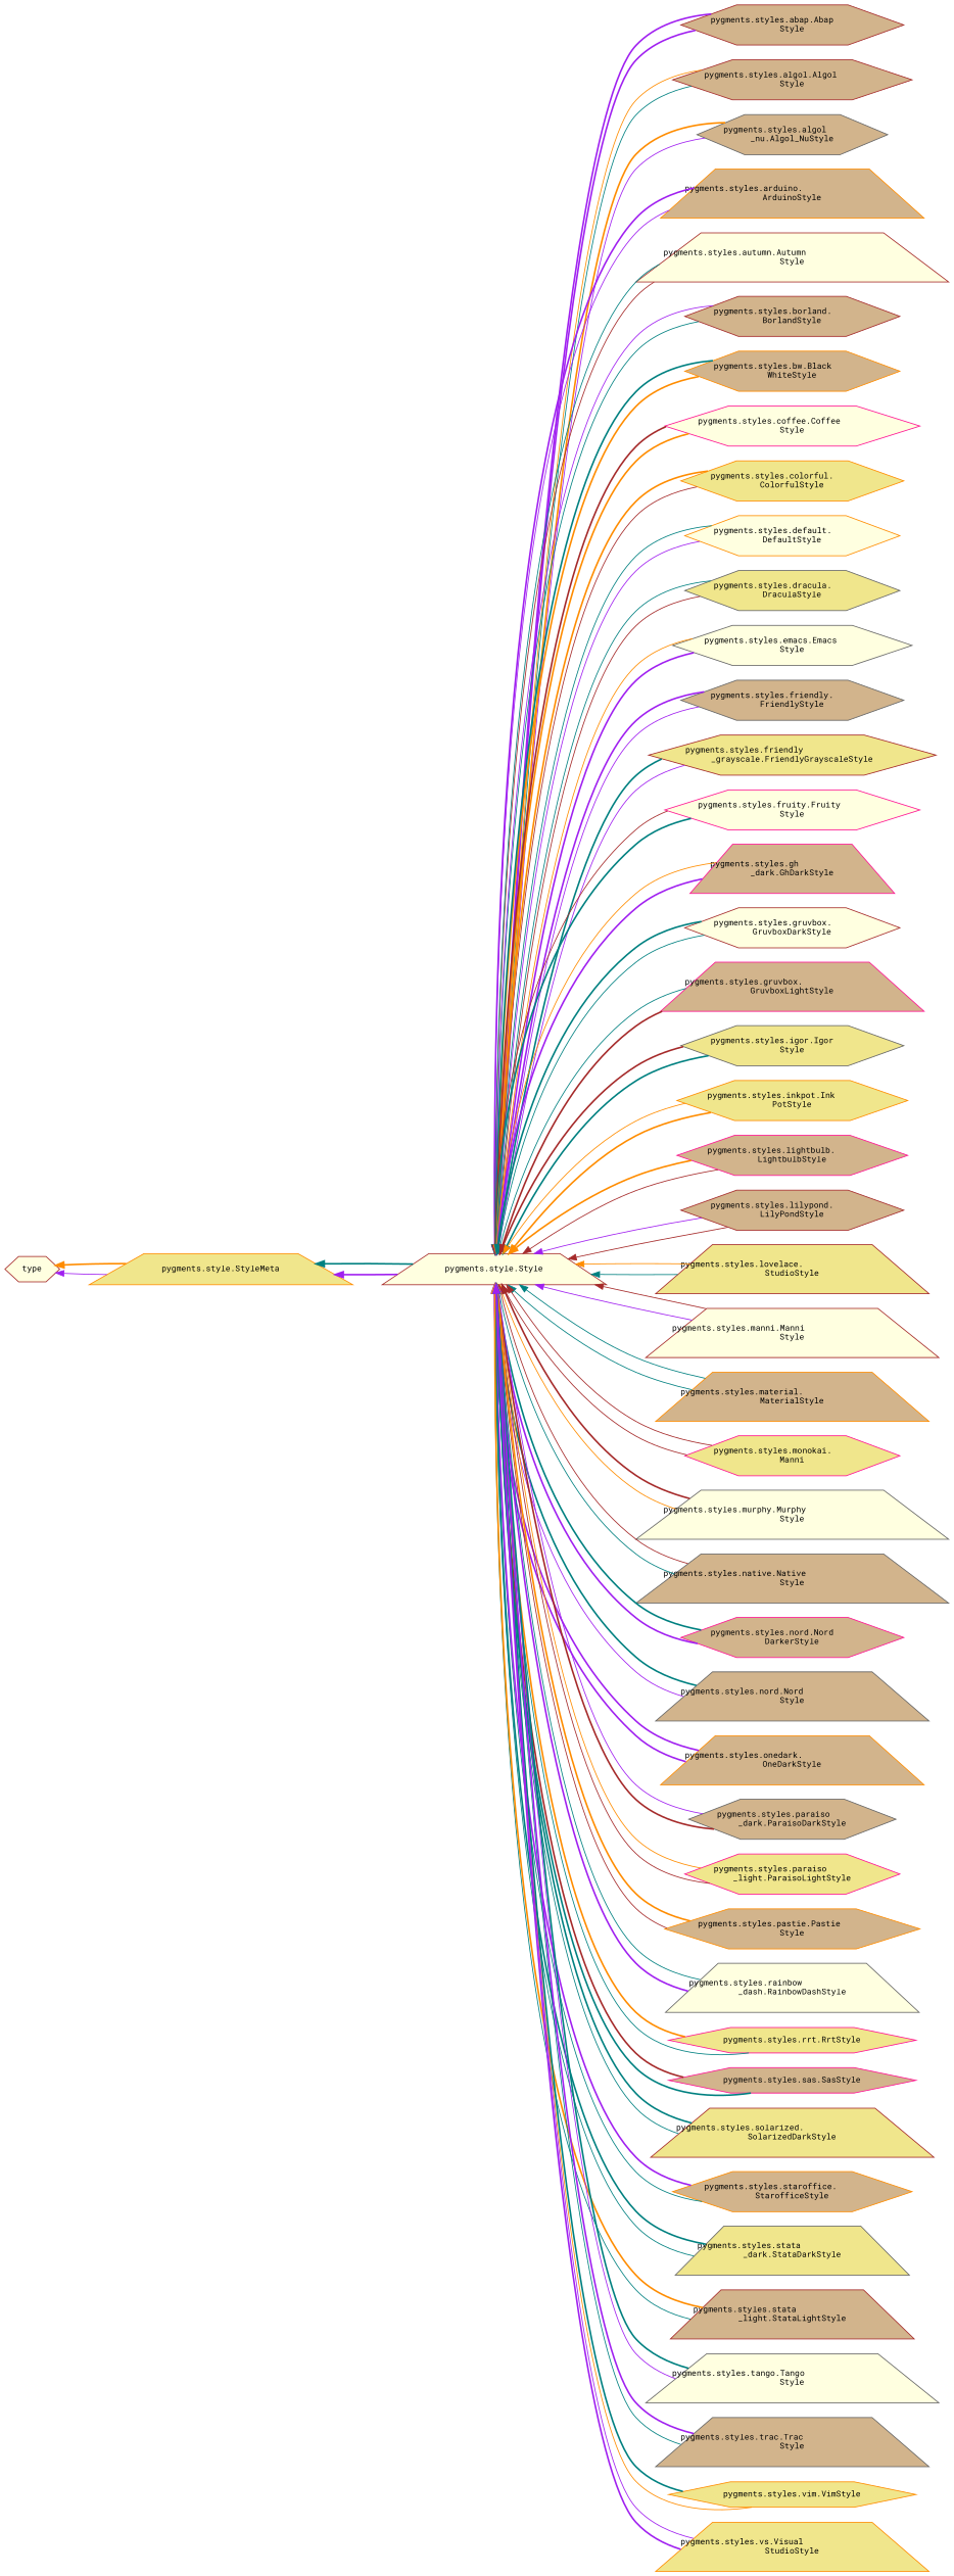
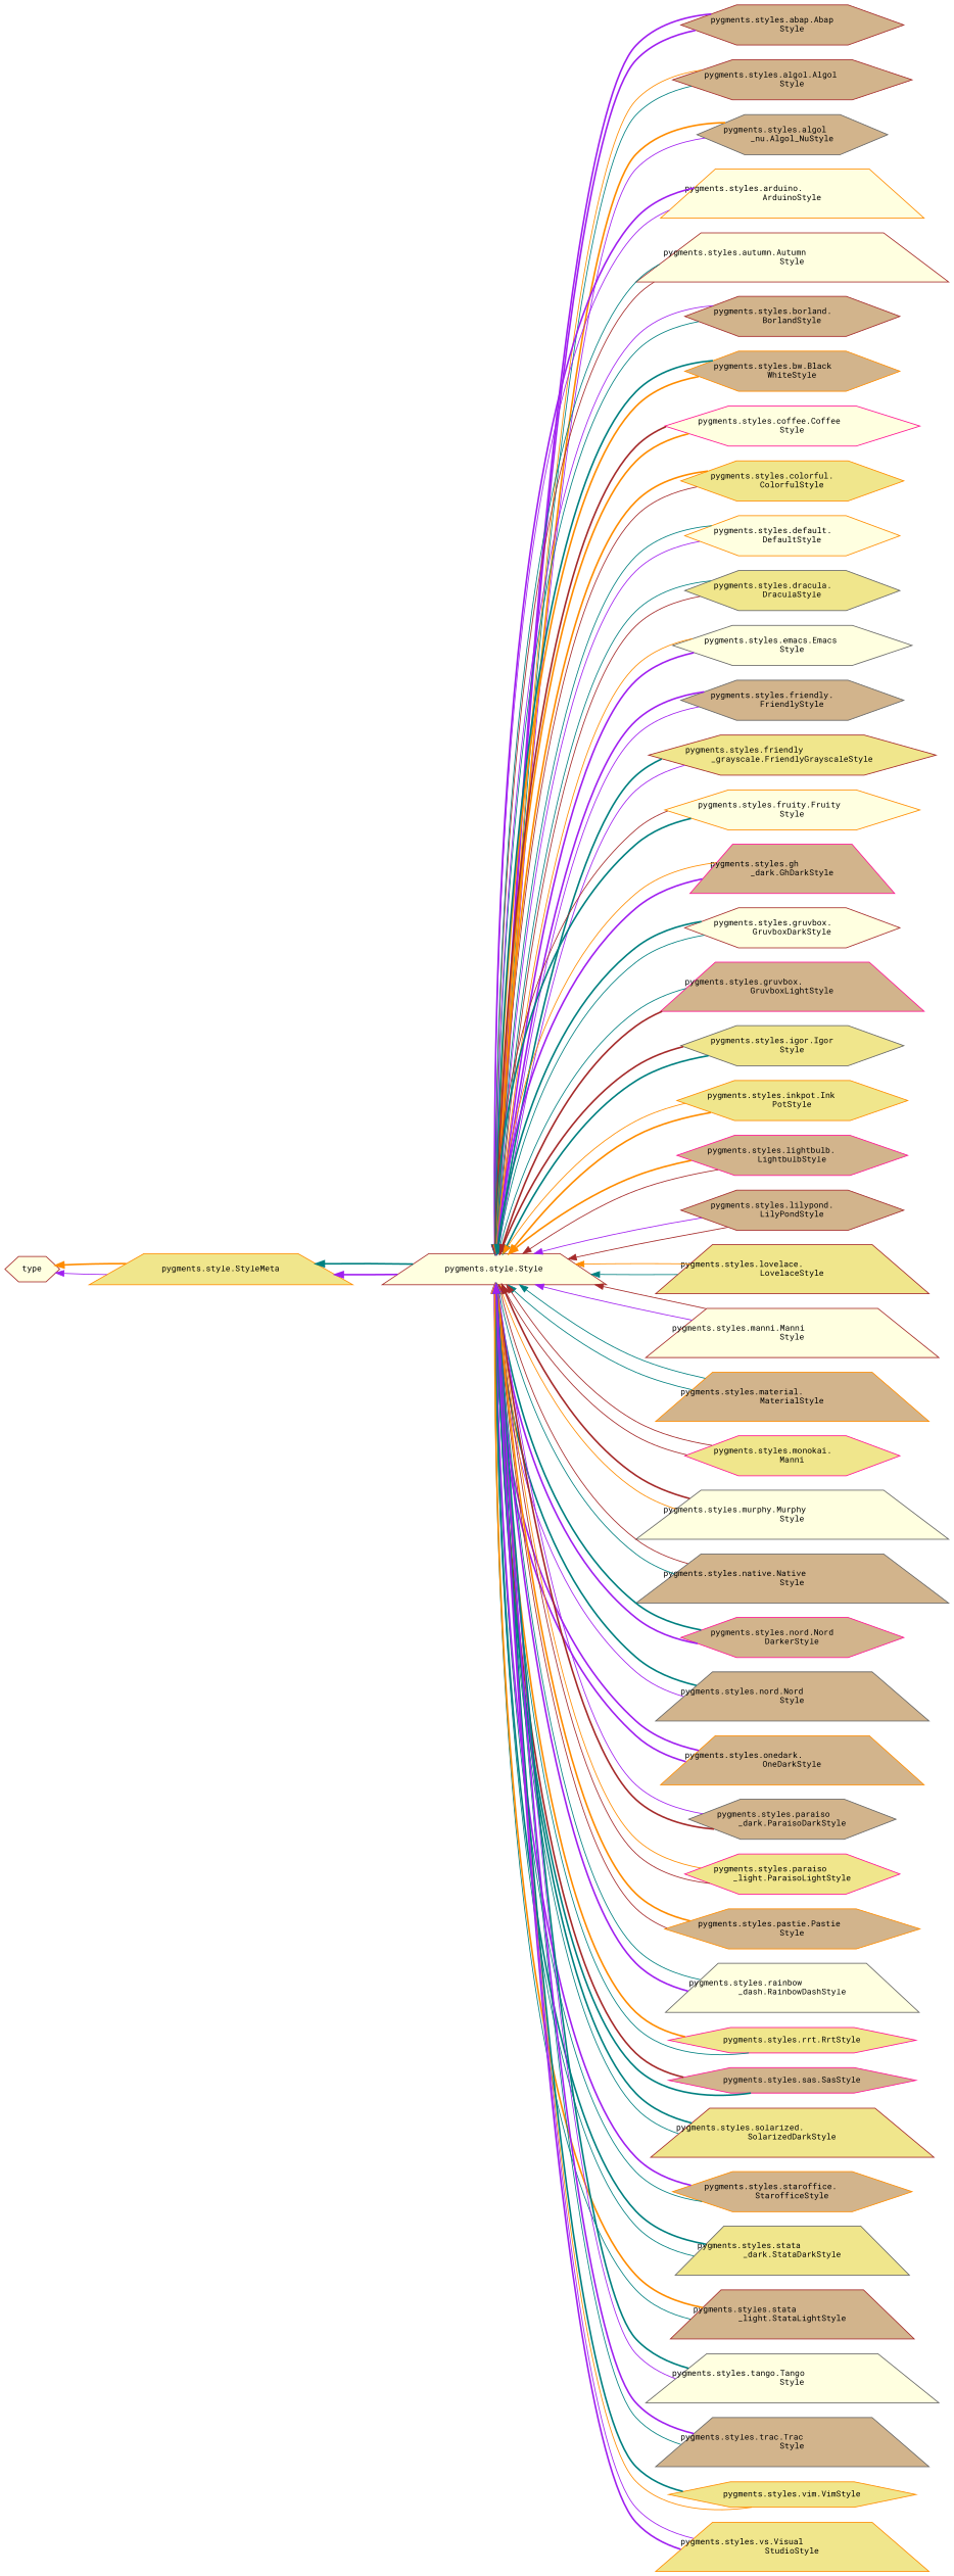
  digraph {
    fontname="Roboto Mono"
    rankdir=LR
    node [color=brown fillcolor=tan fontname="Roboto Mono" fontsize=10 shape=hexagon style=filled]
    edge [color=teal dir=back fontname="Roboto Mono" fontsize=10 labelfontname=Helvetica labelfontsize=10 style=solid]
    n1 [color=darkorange fillcolor=khaki fontcolor=black height=0.2 label="pygments.style.StyleMeta" shape=trapezium width=0.4]
    n2 [fillcolor=lightyellow height=0.2 label="pygments.style.Style" shape=trapezium width=0.4]
    n3 [height=0.2 label="pygments.styles.abap.Abap\lStyle" width=0.4]
    n4 [height=0.2 label="pygments.styles.algol.Algol\lStyle" width=0.4]
    n5 [color=gray40 height=0.2 label="pygments.styles.algol\l_nu.Algol_NuStyle" width=0.4]
-   n6 [color=darkorange height=0.2 label="pygments.styles.arduino.\lArduinoStyle" shape=trapezium width=0.4]
+   n6 [color=darkorange fillcolor=lightyellow height=0.2 label="pygments.styles.arduino.\lArduinoStyle" shape=trapezium width=0.4]
    n7 [fillcolor=lightyellow height=0.2 label="pygments.styles.autumn.Autumn\lStyle" shape=trapezium width=0.4]
    n8 [height=0.2 label="pygments.styles.borland.\lBorlandStyle" width=0.4]
    n9 [color=darkorange height=0.2 label="pygments.styles.bw.Black\lWhiteStyle" width=0.4]
    n10 [color=deeppink fillcolor=lightyellow height=0.2 label="pygments.styles.coffee.Coffee\lStyle" width=0.4]
    n11 [color=darkorange fillcolor=khaki height=0.2 label="pygments.styles.colorful.\lColorfulStyle" width=0.4]
    n12 [color=darkorange fillcolor=lightyellow height=0.2 label="pygments.styles.default.\lDefaultStyle" width=0.4]
    n13 [color=gray40 fillcolor=khaki height=0.2 label="pygments.styles.dracula.\lDraculaStyle" width=0.4]
    n14 [color=gray40 fillcolor=lightyellow height=0.2 label="pygments.styles.emacs.Emacs\lStyle" width=0.4]
    n15 [color=gray40 height=0.2 label="pygments.styles.friendly.\lFriendlyStyle" width=0.4]
    n16 [fillcolor=khaki height=0.2 label="pygments.styles.friendly\l_grayscale.FriendlyGrayscaleStyle" width=0.4]
-   n17 [color=deeppink fillcolor=lightyellow height=0.2 label="pygments.styles.fruity.Fruity\lStyle" width=0.4]
+   n17 [color=darkorange fillcolor=lightyellow height=0.2 label="pygments.styles.fruity.Fruity\lStyle" width=0.4]
    n18 [color=deeppink height=0.2 label="pygments.styles.gh\l_dark.GhDarkStyle" shape=trapezium width=0.4]
    n19 [fillcolor=lightyellow height=0.2 label="pygments.styles.gruvbox.\lGruvboxDarkStyle" width=0.4]
    n20 [color=deeppink height=0.2 label="pygments.styles.gruvbox.\lGruvboxLightStyle" shape=trapezium width=0.4]
    n21 [color=gray40 fillcolor=khaki height=0.2 label="pygments.styles.igor.Igor\lStyle" width=0.4]
    n22 [color=darkorange fillcolor=khaki height=0.2 label="pygments.styles.inkpot.Ink\lPotStyle" width=0.4]
    n23 [color=deeppink height=0.2 label="pygments.styles.lightbulb.\lLightbulbStyle" width=0.4]
    n24 [height=0.2 label="pygments.styles.lilypond.\lLilyPondStyle" width=0.4]
-   n25 [fillcolor=khaki height=0.2 label="pygments.styles.lovelace.\lStudioStyle" shape=trapezium width=0.4]
+   n25 [fillcolor=khaki height=0.2 label="pygments.styles.lovelace.\lLovelaceStyle" shape=trapezium width=0.4]
    n26 [fillcolor=lightyellow height=0.2 label="pygments.styles.manni.Manni\lStyle" shape=trapezium width=0.4]
    n27 [color=darkorange height=0.2 label="pygments.styles.material.\lMaterialStyle" shape=trapezium width=0.4]
    n28 [color=deeppink fillcolor=khaki height=0.2 label="pygments.styles.monokai.\lManni" width=0.4]
    n29 [color=gray40 fillcolor=lightyellow height=0.2 label="pygments.styles.murphy.Murphy\lStyle" shape=trapezium width=0.4]
    n30 [color=gray40 height=0.2 label="pygments.styles.native.Native\lStyle" shape=trapezium width=0.4]
    n31 [color=deeppink height=0.2 label="pygments.styles.nord.Nord\lDarkerStyle" width=0.4]
    n32 [color=gray40 height=0.2 label="pygments.styles.nord.Nord\lStyle" shape=trapezium width=0.4]
    n33 [color=darkorange height=0.2 label="pygments.styles.onedark.\lOneDarkStyle" shape=trapezium width=0.4]
    n34 [color=gray40 height=0.2 label="pygments.styles.paraiso\l_dark.ParaisoDarkStyle" width=0.4]
    n35 [color=deeppink fillcolor=khaki height=0.2 label="pygments.styles.paraiso\l_light.ParaisoLightStyle" width=0.4]
    n36 [color=darkorange height=0.2 label="pygments.styles.pastie.Pastie\lStyle" width=0.4]
    n37 [color=gray40 fillcolor=lightyellow height=0.2 label="pygments.styles.rainbow\l_dash.RainbowDashStyle" shape=trapezium width=0.4]
    n38 [color=deeppink fillcolor=khaki height=0.2 label="pygments.styles.rrt.RrtStyle" width=0.4]
    n39 [color=deeppink height=0.2 label="pygments.styles.sas.SasStyle" width=0.4]
    n40 [fillcolor=khaki height=0.2 label="pygments.styles.solarized.\lSolarizedDarkStyle" shape=trapezium width=0.4]
    n41 [color=darkorange height=0.2 label="pygments.styles.staroffice.\lStarofficeStyle" width=0.4]
    n42 [color=gray40 fillcolor=khaki height=0.2 label="pygments.styles.stata\l_dark.StataDarkStyle" shape=trapezium width=0.4]
    n43 [height=0.2 label="pygments.styles.stata\l_light.StataLightStyle" shape=trapezium width=0.4]
    n44 [color=gray40 fillcolor=lightyellow height=0.2 label="pygments.styles.tango.Tango\lStyle" shape=trapezium width=0.4]
    n45 [color=gray40 height=0.2 label="pygments.styles.trac.Trac\lStyle" shape=trapezium width=0.4]
    n46 [color=darkorange fillcolor=khaki height=0.2 label="pygments.styles.vim.VimStyle" width=0.4]
    n47 [color=darkorange fillcolor=khaki height=0.2 label="pygments.styles.vs.Visual\lStudioStyle" shape=trapezium width=0.4]
    n48 [fillcolor=lightyellow height=0.2 label=type width=0.4]
    n1 -> n2 [color=purple style=bold]
    n1 -> n2 [style=bold]
    n2 -> n3 [color=purple style=bold]
    n2 -> n3 [color=purple style=bold]
    n2 -> n4
    n2 -> n4 [color=darkorange]
    n2 -> n5 [color=purple]
    n2 -> n5 [color=darkorange style=bold]
    n2 -> n6 [color=purple]
    n2 -> n6 [color=purple style=bold]
    n2 -> n7 [color=brown]
    n2 -> n7
    n2 -> n8
    n2 -> n8 [color=purple]
    n2 -> n9 [color=darkorange style=bold]
    n2 -> n9 [style=bold]
    n2 -> n10 [color=darkorange style=bold]
    n2 -> n10 [color=brown style=bold]
    n2 -> n11 [color=brown]
    n2 -> n11 [color=darkorange style=bold]
    n2 -> n12 [color=purple]
    n2 -> n12
    n2 -> n13 [color=brown]
    n2 -> n13
    n2 -> n14 [color=purple style=bold]
    n2 -> n14 [color=darkorange]
    n2 -> n15 [color=purple]
    n2 -> n15 [color=purple style=bold]
    n2 -> n16 [color=purple]
    n2 -> n16 [style=bold]
    n2 -> n17 [style=bold]
    n2 -> n17 [color=brown]
    n2 -> n18 [color=purple style=bold]
    n2 -> n18 [color=darkorange]
    n2 -> n19
    n2 -> n19 [style=bold]
    n2 -> n20 [color=brown style=bold]
    n2 -> n20
    n2 -> n21 [style=bold]
    n2 -> n21 [color=brown style=bold]
    n2 -> n22 [color=darkorange style=bold]
    n2 -> n22 [color=darkorange]
    n2 -> n23 [color=brown]
    n2 -> n23 [color=darkorange style=bold]
    n2 -> n24 [color=brown]
    n2 -> n24 [color=purple]
    n2 -> n25
    n2 -> n25 [color=darkorange]
    n2 -> n26 [color=purple]
    n2 -> n26 [color=brown]
    n2 -> n27
    n2 -> n27
    n2 -> n28 [color=brown]
    n2 -> n28 [color=brown]
    n2 -> n29 [color=darkorange]
    n2 -> n29 [color=brown style=bold]
    n2 -> n30
    n2 -> n30 [color=brown]
    n2 -> n31 [color=purple style=bold]
    n2 -> n31 [style=bold]
    n2 -> n32 [color=purple]
    n2 -> n32 [style=bold]
    n2 -> n33 [color=purple style=bold]
    n2 -> n33 [color=purple style=bold]
    n2 -> n34 [color=brown style=bold]
    n2 -> n34 [color=purple]
    n2 -> n35 [color=brown]
    n2 -> n35 [color=darkorange]
    n2 -> n36 [color=brown]
    n2 -> n36 [color=darkorange style=bold]
    n2 -> n37 [color=purple style=bold]
    n2 -> n37
    n2 -> n38
    n2 -> n38 [color=darkorange style=bold]
    n2 -> n39 [style=bold]
    n2 -> n39 [color=brown style=bold]
    n2 -> n40
    n2 -> n40 [style=bold]
    n2 -> n41
    n2 -> n41 [color=purple style=bold]
    n2 -> n42
    n2 -> n42 [style=bold]
    n2 -> n43
    n2 -> n43 [color=darkorange style=bold]
    n2 -> n44 [color=purple]
    n2 -> n44 [style=bold]
    n2 -> n45
    n2 -> n45 [color=purple style=bold]
    n2 -> n46 [color=darkorange]
    n2 -> n46 [style=bold]
    n2 -> n47 [color=purple style=bold]
    n2 -> n47 [color=purple]
    n48 -> n1 [color=purple]
    n48 -> n1 [color=darkorange style=bold]
  }
